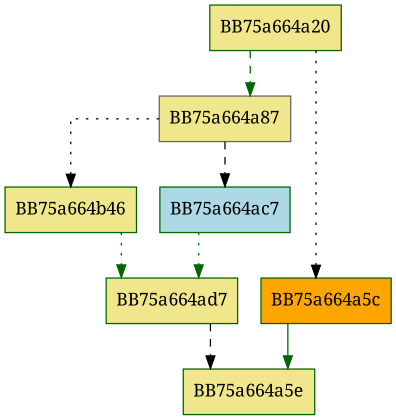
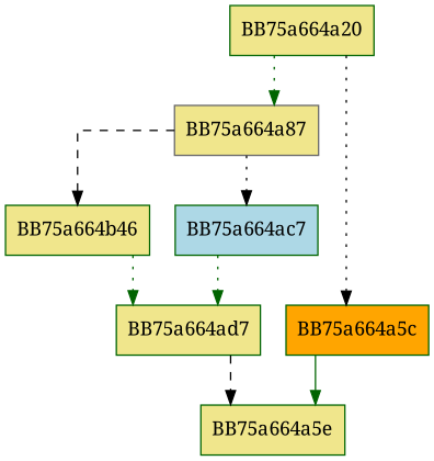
  digraph {
    fontname="Noto Serif"
    splines=ortho
    node [color=darkgreen fillcolor=khaki fontname="Noto Serif" shape=box style=filled]
    edge [color=black fontname="Noto Serif" style=dotted]
    BB75a664a87 [color=gray40]
    BB75a664a20
    BB75a664a5c [fillcolor=orange]
    BB75a664b46
    BB75a664ac7 [fillcolor=lightblue]
    BB75a664a5e
    BB75a664ad7
-   BB75a664a87 -> BB75a664b46
-   BB75a664a87 -> BB75a664ac7 [style=dashed]
-   BB75a664a20 -> BB75a664a87 [color=darkgreen style=dashed]
+   BB75a664a87 -> BB75a664b46 [style=dashed]
+   BB75a664a87 -> BB75a664ac7
+   BB75a664a20 -> BB75a664a87 [color=darkgreen]
    BB75a664a20 -> BB75a664a5c
    BB75a664a5c -> BB75a664a5e [color=darkgreen style=solid]
    BB75a664b46 -> BB75a664ad7 [color=darkgreen]
    BB75a664ac7 -> BB75a664ad7 [color=darkgreen]
    BB75a664ad7 -> BB75a664a5e [style=dashed]
  }
